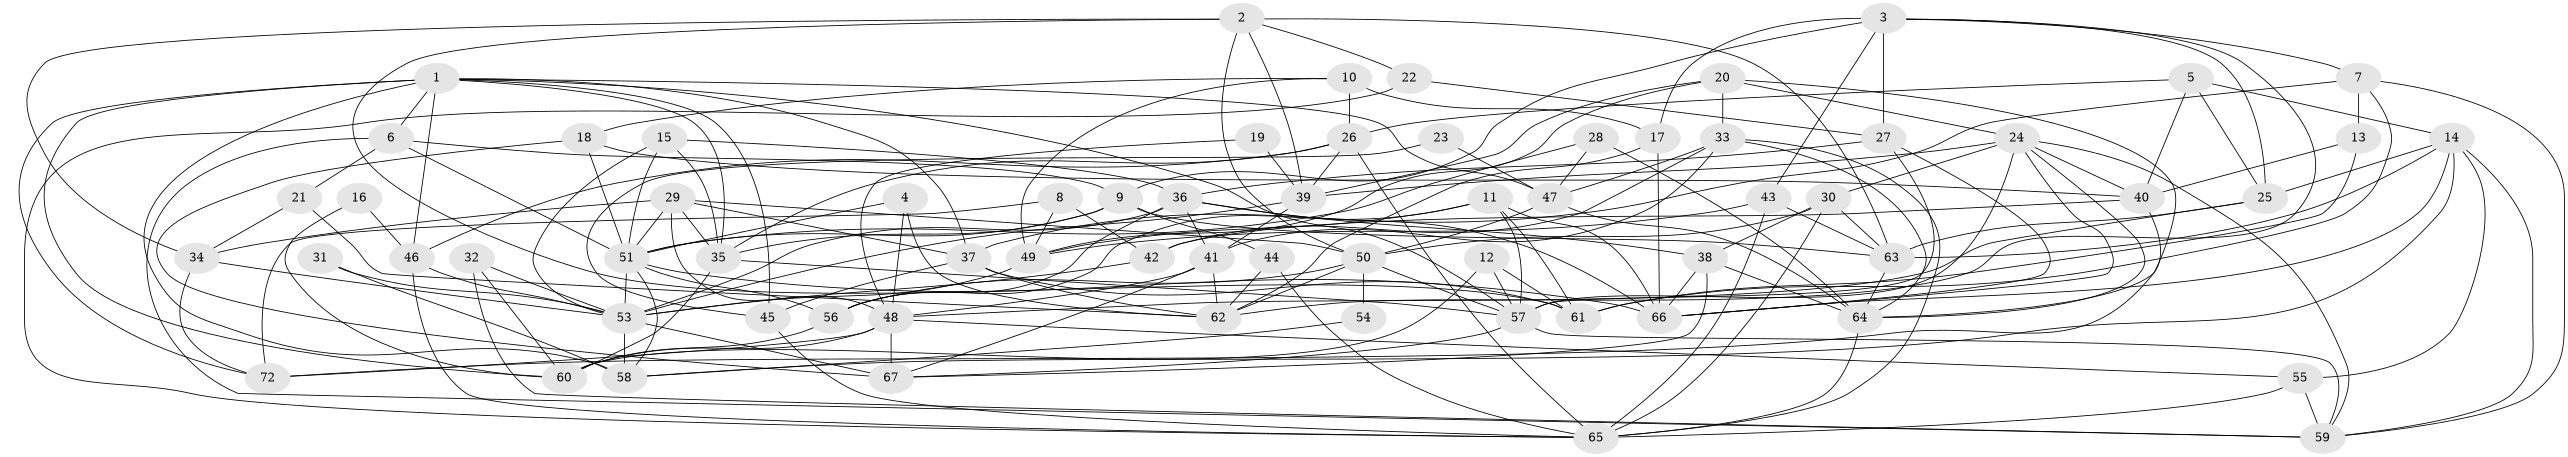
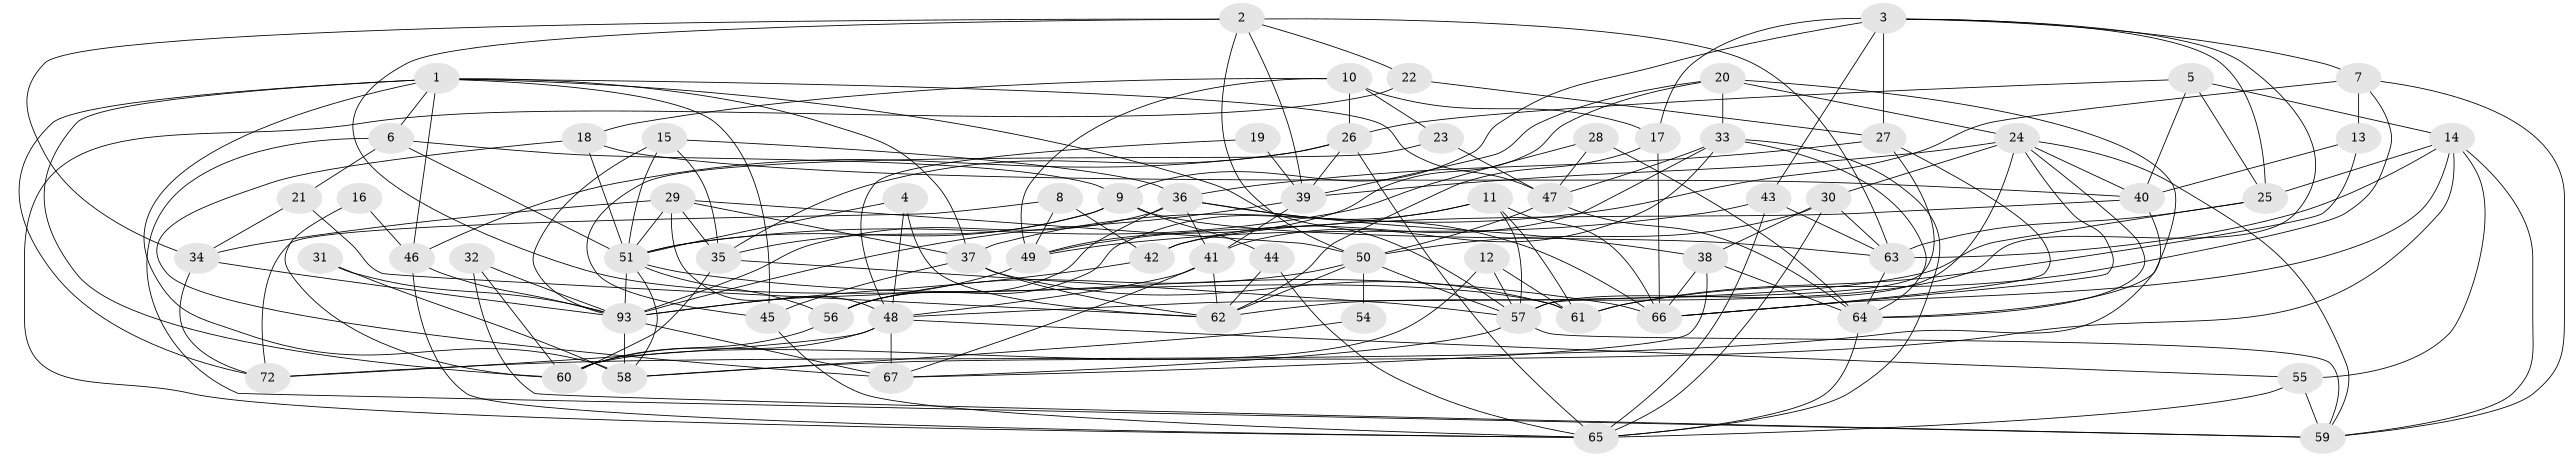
  graph {
    node [color=gray90 style=filled]
    edge [weight=1.0]
    1
    6
    35
    37
    45
    46
    47
    n8 [label=72]
    57
    58
    60
    9
    51
    21
    59
    61
    62
    65
-   53
+   53 [label=93]
    50
    64
    67
    2
    22
    34
    39
    63
    27
    41
    56
    54
    3
    7
    17
    25
    43
    13
    44
    66
    48
    36
    49
    4
    55
    5
    14
    26
    40
    42
    8
    10
    18
    23
    11
    12
    15
    38
    16
    19
    20
    24
    33
    30
    28
    29
    31
    32
    1 -- 6
-   1 -- 35
    1 -- 37
    1 -- 45
    1 -- 46
    1 -- 47
    1 -- n8
    1 -- 57 [weight=2.0]
    1 -- 58 [weight=3.0]
    1 -- 60
    6 -- 9
    6 -- 51
    6 -- 21
    6 -- 59
    35 -- 57
    35 -- 60
    37 -- 45
    37 -- 61
    37 -- 62
    45 -- 65
    46 -- 65
    46 -- 53
    47 -- 50
    47 -- 64 [weight=2.0]
    57 -- 59
    57 -- 67
    9 -- 35 [weight=2.0]
    9 -- 51
    9 -- 63
    9 -- 44 [weight=2.0]
    51 -- 58
    51 -- 53
    51 -- 56
    51 -- 66
    21 -- 62
    21 -- 34
    53 -- 58
    53 -- 67 [weight=2.0]
    50 -- 57
    50 -- 62
    50 -- 56
    50 -- 54 [weight=4.0]
    64 -- 65
    2 -- 61
    2 -- 50
    2 -- 22
    2 -- 34
    2 -- 39
    2 -- 63
    22 -- 65
    22 -- 27
    34 -- n8
    34 -- 53
    39 -- 53
    39 -- 41
    63 -- 64
    27 -- 57
    27 -- 66
    27 -- 36
    41 -- 62
    41 -- 67
    41 -- 48
    56 -- 60
    54 -- 58
    3 -- 9
    3 -- 62
    3 -- 27
    3 -- 7
    3 -- 17
    3 -- 25
    3 -- 43
    7 -- 37
    7 -- 59
    7 -- 61
    7 -- 13
    17 -- 62
    17 -- 66 [weight=2.0]
    25 -- 63
    25 -- 48
    43 -- 65
    43 -- 63
    43 -- 49
    13 -- 61
    13 -- 40
    44 -- 62
    44 -- 65
    48 -- n8
    48 -- 60
    48 -- 67
    48 -- 55
    36 -- 53
    36 -- 41
    36 -- 56
    36 -- 66
    36 -- 38
    49 -- 53
    4 -- 51
    4 -- 62
    4 -- 48
    55 -- 59 [weight=2.0]
    55 -- 65
    5 -- 25
    5 -- 14
    5 -- 26
    5 -- 40
    14 -- 58
    14 -- 59
    14 -- 63
    14 -- 25
    14 -- 66
    14 -- 55
    26 -- 35
    26 -- 46
    26 -- 65
    26 -- 39
    40 -- n8
    40 -- 42
    42 -- 53
    8 -- n8
    8 -- 49
    8 -- 42
    10 -- 17 [weight=2.0]
    10 -- 49
    10 -- 26
    10 -- 18
+   10 -- 23
    18 -- 51
    18 -- 67
    18 -- 40
    23 -- 45
    23 -- 47
    11 -- 57
    11 -- 61
    11 -- 56
    11 -- 66
    11 -- 49
    12 -- 57
    12 -- 60
    12 -- 61
    15 -- 35
    15 -- 51
    15 -- 53
    15 -- 36
    38 -- 64
    38 -- 67
    38 -- 66
    16 -- 46
    16 -- 60
    19 -- 39
    19 -- 48
    20 -- 64
    20 -- 39
    20 -- 49
    20 -- 24
    20 -- 33
    24 -- 57
    24 -- 59
    24 -- 64
    24 -- 39
    24 -- 66
    24 -- 40
    24 -- 30
    33 -- 47
    33 -- 65
    33 -- 64
    33 -- 41
    33 -- 42
    30 -- 65
    30 -- 50
    30 -- 63
    30 -- 38
    28 -- 47
    28 -- 51
    28 -- 64
    29 -- 35
    29 -- 37
    29 -- 51
    29 -- 50
    29 -- 34
    29 -- 48
    31 -- 58
    31 -- 53
    32 -- 60
    32 -- 59
    32 -- 53
  }
